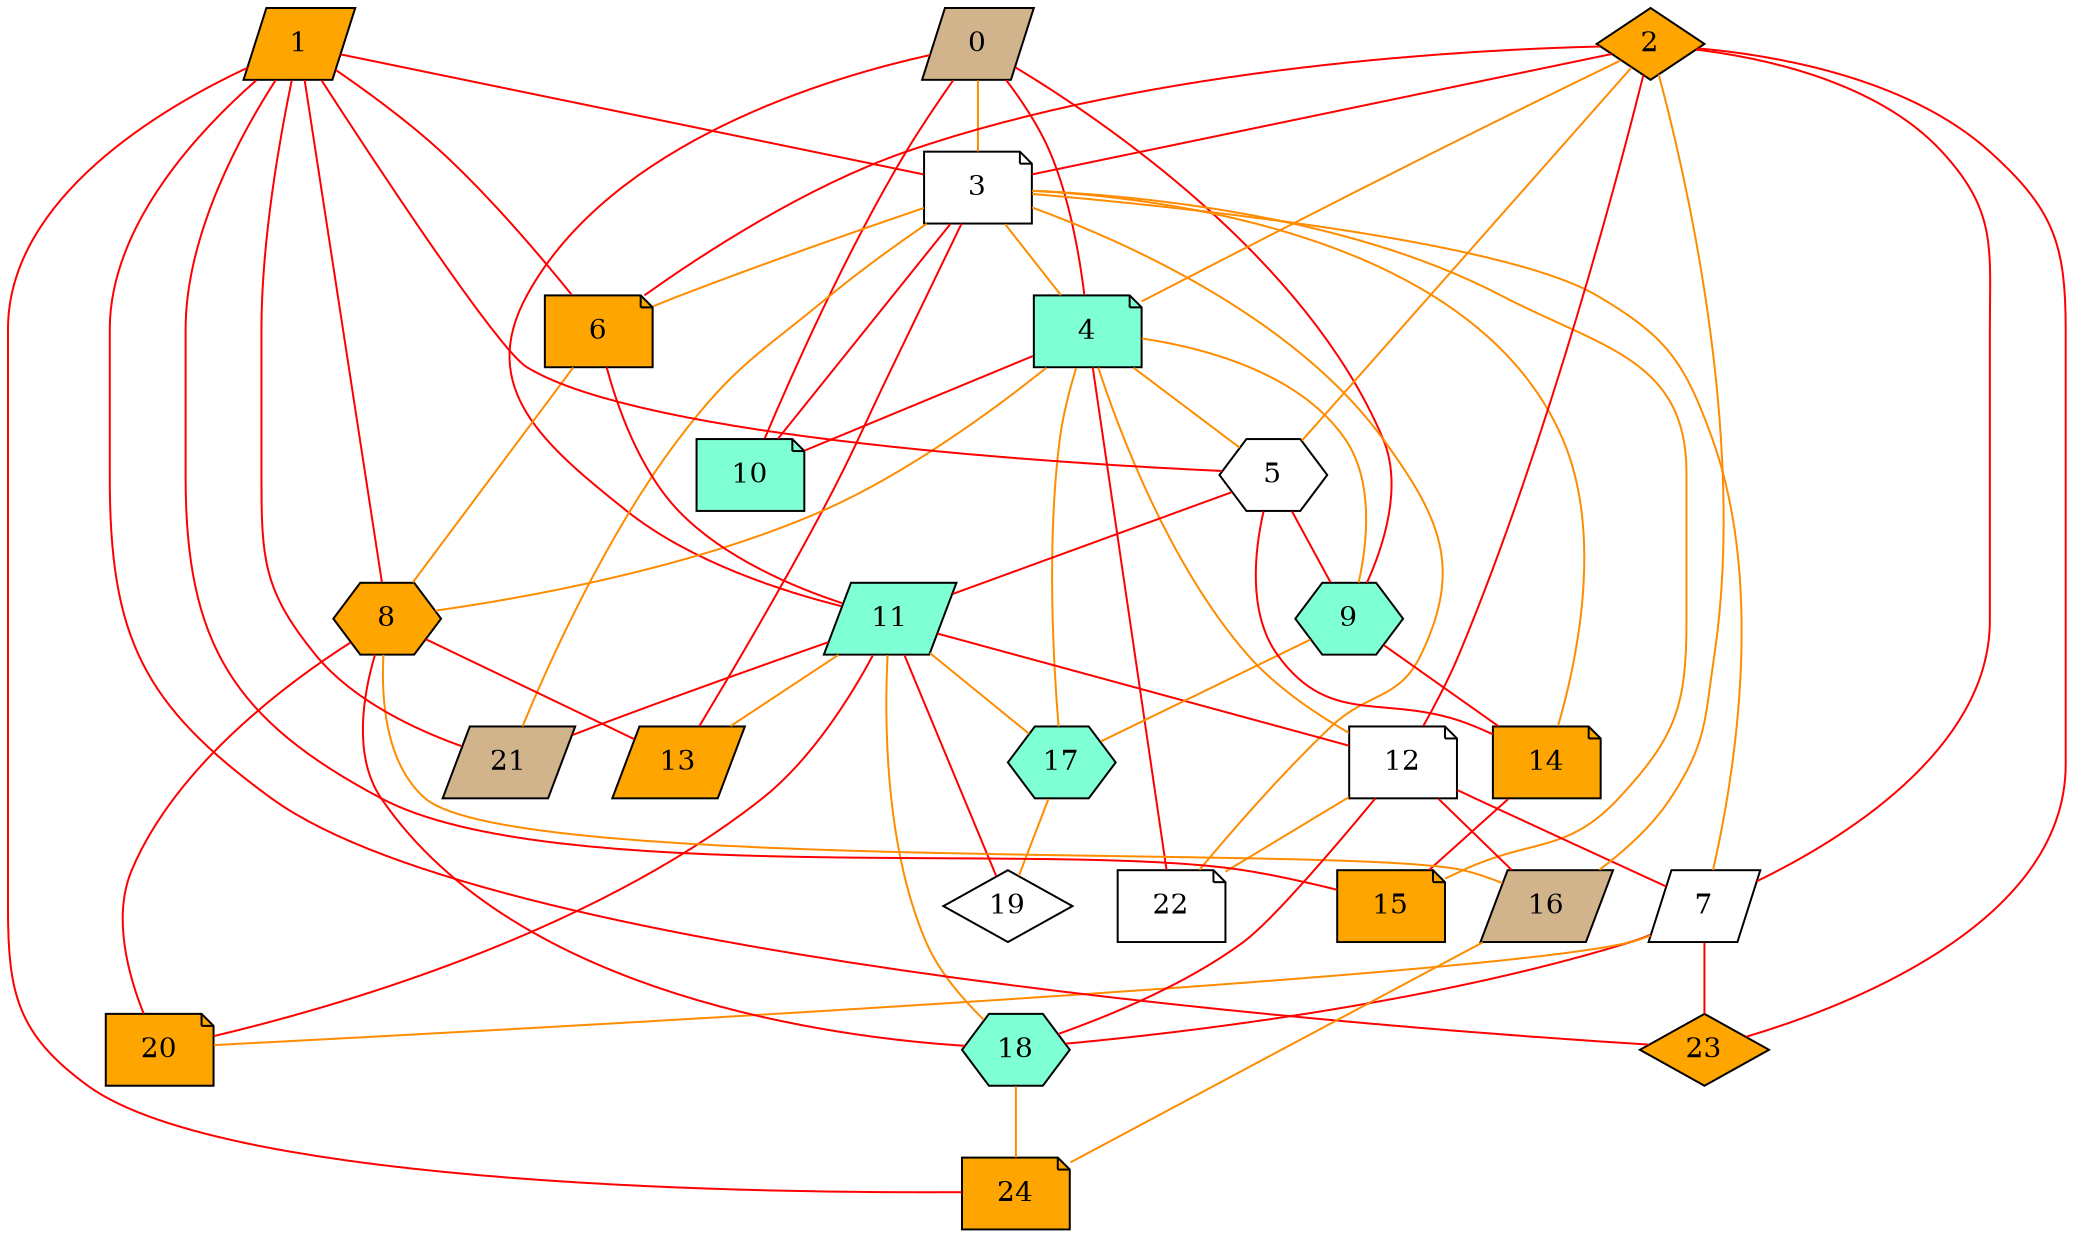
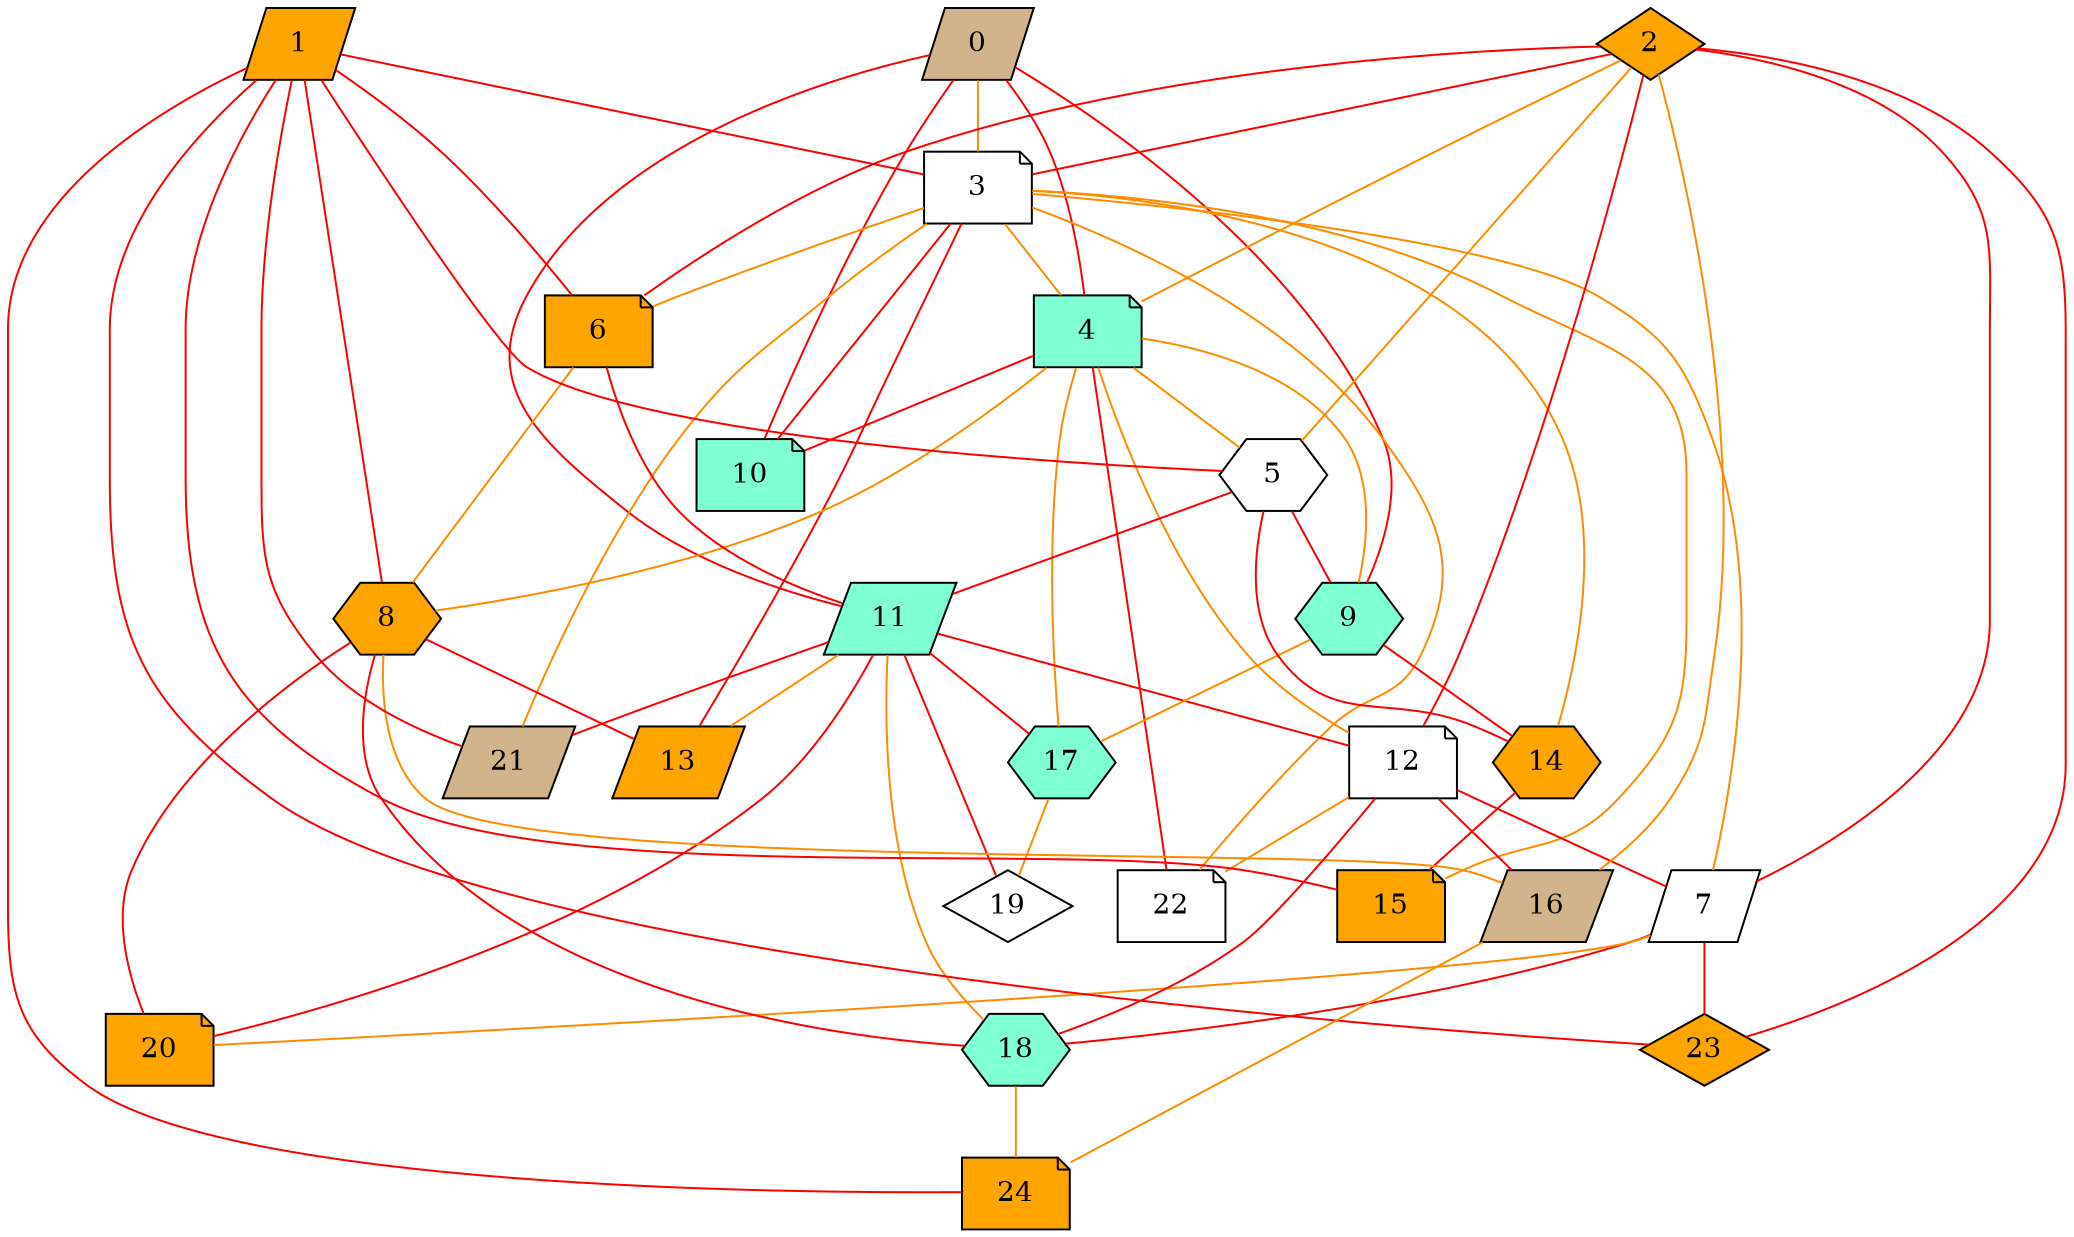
  strict graph {
    node [fillcolor=orange shape=note style=filled]
    edge [color=red is_available=True prob=1.0]
    0 [fillcolor=tan shape=parallelogram]
    3 [fillcolor=white]
    4 [fillcolor=aquamarine]
    10 [fillcolor=aquamarine]
    11 [fillcolor=aquamarine shape=parallelogram]
    9 [fillcolor=aquamarine shape=hexagon]
    6
    15
    21 [fillcolor=tan shape=parallelogram]
    7 [fillcolor=white shape=parallelogram]
    13 [shape=parallelogram]
-   14
+   14 [shape=hexagon]
    22 [fillcolor=white]
    5 [fillcolor=white shape=hexagon]
    8 [shape=hexagon]
    12 [fillcolor=white]
    17 [fillcolor=aquamarine shape=hexagon]
    18 [fillcolor=aquamarine shape=hexagon]
    20
    19 [fillcolor=white shape=diamond]
    1 [shape=parallelogram]
    23 [shape=diamond]
    24
    16 [fillcolor=tan shape=parallelogram]
    2 [shape=diamond]
    0 -- 3 [color=darkorange prob=0.819707073682]
    0 -- 4 [prob=0.375965717164]
    0 -- 10 [prob=0.28327438826]
    0 -- 11 [prob=0.0692007778182]
    0 -- 9
    3 -- 4 [color=darkorange prob=0.523531450315]
    3 -- 10 [prob=0.457765873046]
    3 -- 6 [color=darkorange prob=0.114958354271]
    3 -- 15 [color=darkorange prob=0.931553886575]
    3 -- 21 [color=darkorange prob=0.955850092132]
    3 -- 7 [color=darkorange prob=0.553085281249]
    3 -- 13 [prob=0.318925210491]
    3 -- 14 [color=darkorange prob=0.403147327696]
    3 -- 22 [color=darkorange prob=0.225916786969]
    4 -- 10
    4 -- 9 [color=darkorange prob=0.340046096816]
    4 -- 22 [prob=0.834564091432]
    4 -- 5 [color=darkorange prob=0.259778348724]
    4 -- 8 [color=darkorange]
    4 -- 12 [color=darkorange prob=0.888782581778]
    4 -- 17 [color=darkorange]
    11 -- 21 [prob=0.52880422577]
    11 -- 13 [color=darkorange prob=0.654367697626]
    11 -- 12 [prob=0.577471280664]
-   11 -- 17 [color=darkorange prob=0.178644104398]
+   11 -- 17 [prob=0.178644104398]
    11 -- 18 [color=darkorange prob=0.370216307302]
    11 -- 20 [prob=0.0539224663634]
    11 -- 19
    9 -- 14 [prob=0.942548270479]
    9 -- 17 [color=darkorange prob=0.916457767048]
    6 -- 11 [prob=0.710587057639]
    6 -- 8 [color=darkorange prob=0.0522854997806]
    7 -- 18 [prob=0.88189905582]
    7 -- 20 [color=darkorange prob=0.885077490771]
    7 -- 23
    14 -- 15
    5 -- 11
    5 -- 9 [prob=0.0727295781136]
    5 -- 14 [prob=0.662142355697]
    8 -- 13 [prob=0.267177944123]
    8 -- 18
    8 -- 20 [prob=0.0750958650866]
    8 -- 16 [color=darkorange prob=0.730539850385]
    12 -- 7 [prob=0.430527525654]
    12 -- 22 [color=darkorange prob=0.912433362828]
    12 -- 18 [prob=0.38384280237]
    12 -- 16
    17 -- 19 [color=darkorange prob=0.523471700867]
    18 -- 24 [color=darkorange prob=0.0217222111716]
    1 -- 3 [prob=0.382065894303]
    1 -- 6
    1 -- 15 [prob=0.577938746463]
    1 -- 21 [prob=0.433174269441]
    1 -- 5 [prob=0.25048634998]
    1 -- 8
    1 -- 23 [prob=0.329278414285]
    1 -- 24 [prob=0.236370635681]
    16 -- 24 [color=darkorange prob=0.743185596743]
    2 -- 3 [prob=0.275689495957]
    2 -- 4 [color=darkorange prob=0.318394656497]
    2 -- 6 [prob=0.742818622216]
    2 -- 7 [prob=0.0494243195275]
    2 -- 5 [color=darkorange prob=0.675314985842]
    2 -- 12 [prob=0.848007182742]
    2 -- 23 [prob=0.396781572154]
    2 -- 16 [color=darkorange]
  }
